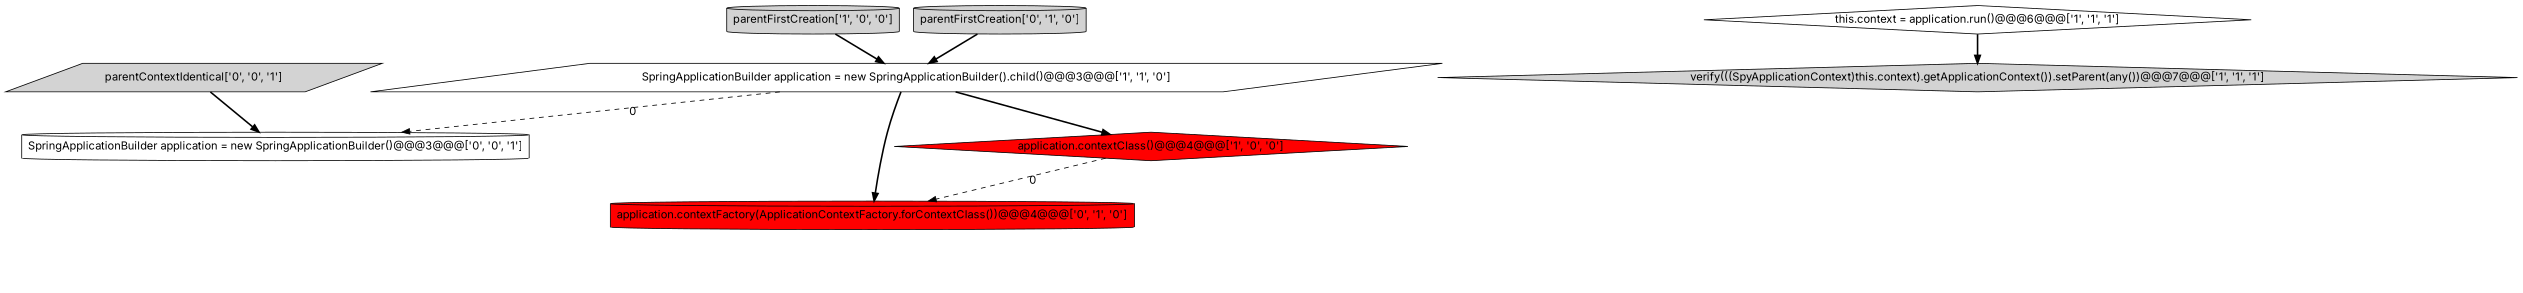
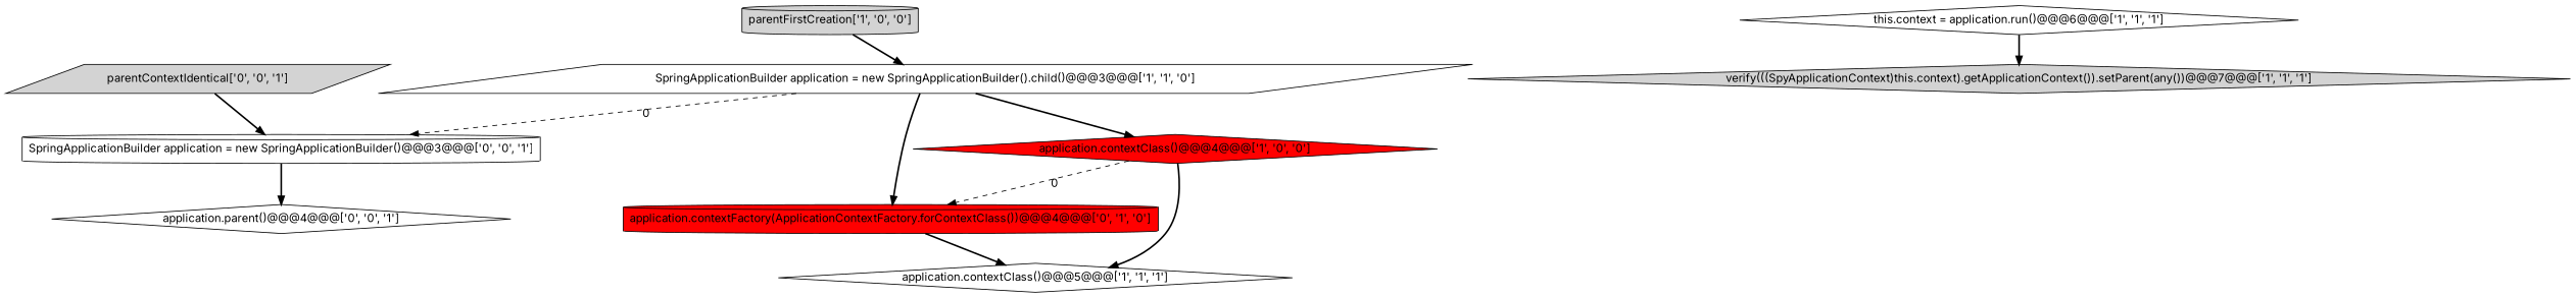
  digraph {
    fontname=Inter
    node [fillcolor=white fontname=Inter shape=diamond style=filled]
    edge [fontname=Inter style=bold]
+   n1 [label="application.contextClass()@@@5@@@['1', '1', '1']"]
    n2 [label="this.context = application.run()@@@6@@@['1', '1', '1']"]
    n3 [fillcolor=lightgray label="verify(((SpyApplicationContext)this.context).getApplicationContext()).setParent(any())@@@7@@@['1', '1', '1']"]
    n4 [label="SpringApplicationBuilder application = new SpringApplicationBuilder().child()@@@3@@@['1', '1', '0']" shape=parallelogram]
    n5 [fillcolor=red label="application.contextFactory(ApplicationContextFactory.forContextClass())@@@4@@@['0', '1', '0']" shape=cylinder]
    n6 [label="SpringApplicationBuilder application = new SpringApplicationBuilder()@@@3@@@['0', '0', '1']" shape=cylinder]
    n7 [fillcolor=red label="application.contextClass()@@@4@@@['1', '0', '0']"]
+   n8 [label="application.parent()@@@4@@@['0', '0', '1']"]
    n9 [fillcolor=lightgray label="parentContextIdentical['0', '0', '1']" shape=parallelogram]
    n10 [fillcolor=lightgray label="parentFirstCreation['1', '0', '0']" shape=cylinder]
-   n11 [fillcolor=lightgray label="parentFirstCreation['0', '1', '0']" shape=cylinder]
    n2 -> n3
    n4 -> n5
    n4 -> n6 [label=0 style=dashed]
    n4 -> n7
+   n5 -> n1
+   n6 -> n8
+   n7 -> n1
    n7 -> n5 [label=0 style=dashed]
    n9 -> n6
    n10 -> n4
-   n11 -> n4
  }
